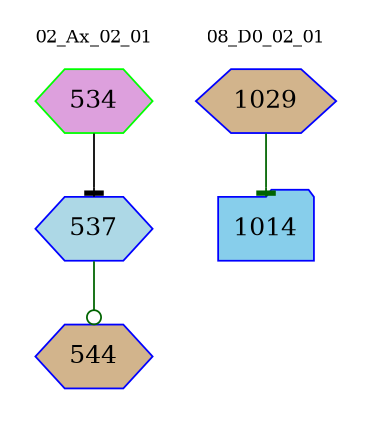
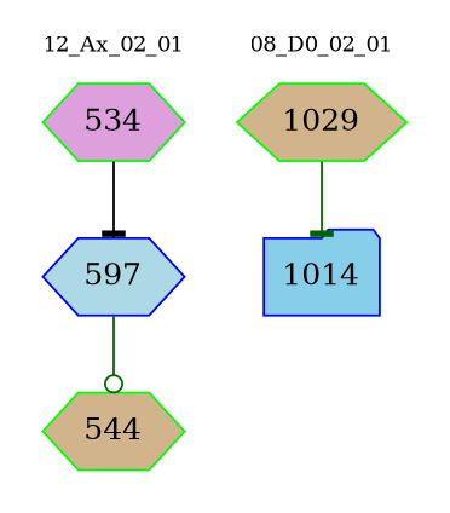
  digraph {
    node [color=green fillcolor=tan shape=hexagon style=filled]
    edge [arrowhead=tee color=darkgreen]
    n1 [fillcolor=plum label=534]
-   n2 [color=blue fillcolor=lightblue label=537]
-   n3 [color=blue label=544]
-   n4 [color=blue label=1029]
+   n2 [color=blue fillcolor=lightblue label=597]
+   n3 [label=544]
+   n4 [label=1029]
    n5 [color=blue fillcolor=skyblue label=1014 shape=folder]
    subgraph cluster_1 {
      color=white
      fontsize=10
-     label="02_Ax_02_01"
+     label="12_Ax_02_01"
      n1
      n2
      n3
    }
    subgraph cluster_2 {
      color=white
      fontsize=10
      label="08_D0_02_01"
      n4
      n5
    }
    n1 -> n2 [color=black]
    n2 -> n3 [arrowhead=odot]
    n4 -> n5
  }
